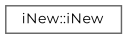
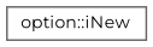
  digraph {
    rankdir=LR
    fontname=Montserrat
-   n1 [color=grey40 fillcolor=white fontname=Montserrat fontsize=10 height=0.2 label="iNew::iNew" shape=box style=filled width=0.4]
+   n1 [color=grey40 fillcolor=white fontname=Montserrat fontsize=10 height=0.2 label="option::iNew" shape=box style=filled width=0.4]
  }
